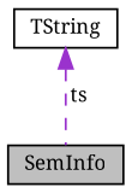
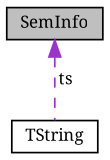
  digraph {
    fontname="Noto Serif"
    node [color=black fontname="Noto Serif" fontsize=10 shape=record style=filled]
    n1 [fillcolor=grey75 fontcolor=black height=0.2 label=SemInfo width=0.4]
    n2 [fillcolor=white height=0.2 label=TString width=0.4]
-   n2 -> n1 [color=darkorchid3 dir=back fontname="Noto Serif" fontsize=10 label=" ts" labelfontname=Helvetica labelfontsize=10 style=dashed]
+   n1 -> n2 [color=darkorchid3 dir=back fontname="Noto Serif" fontsize=10 label=" ts" labelfontname=Helvetica labelfontsize=10 style=dashed]
  }
